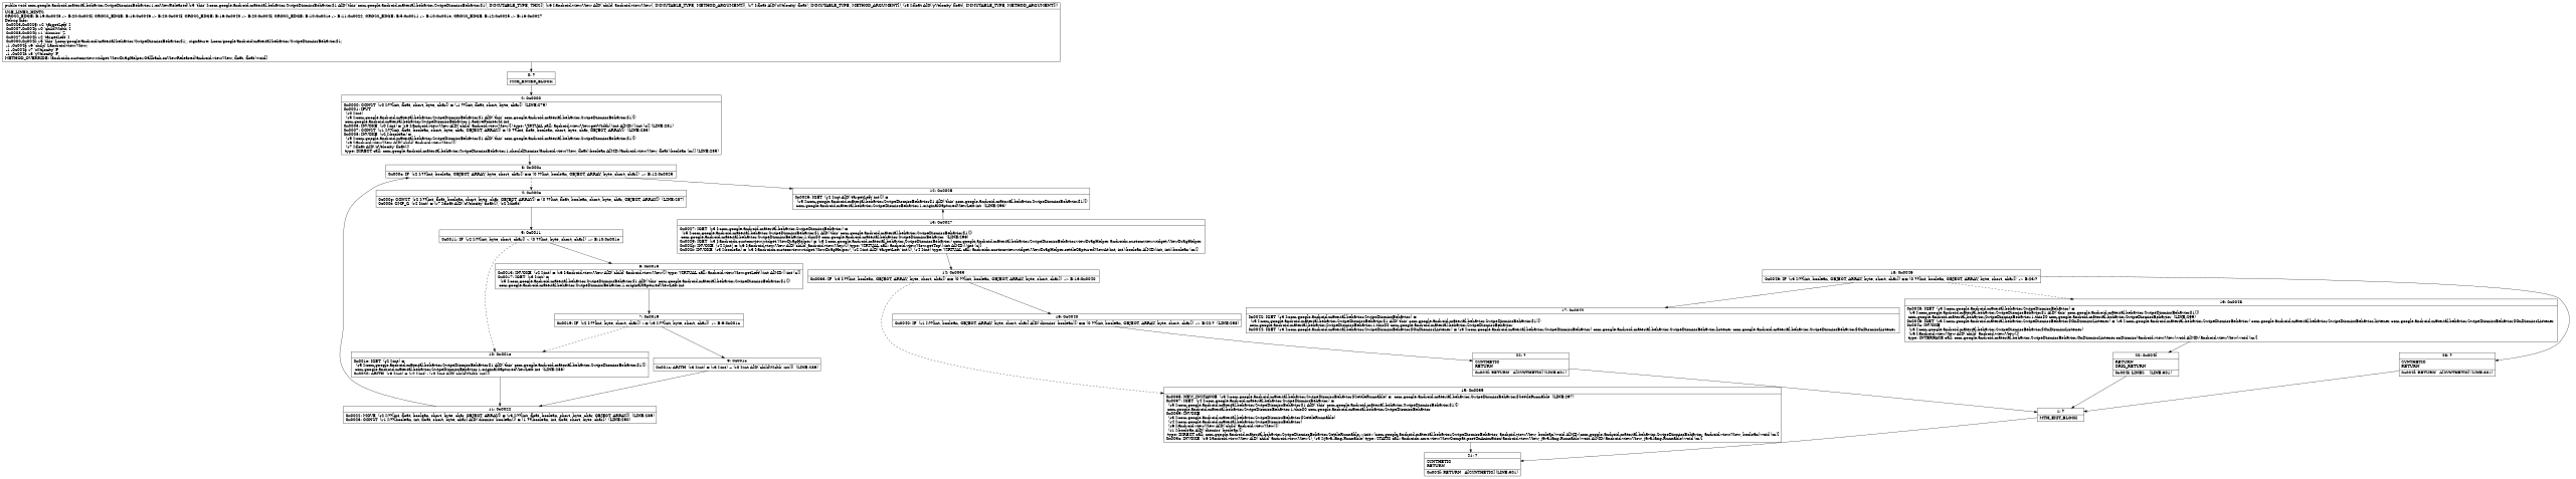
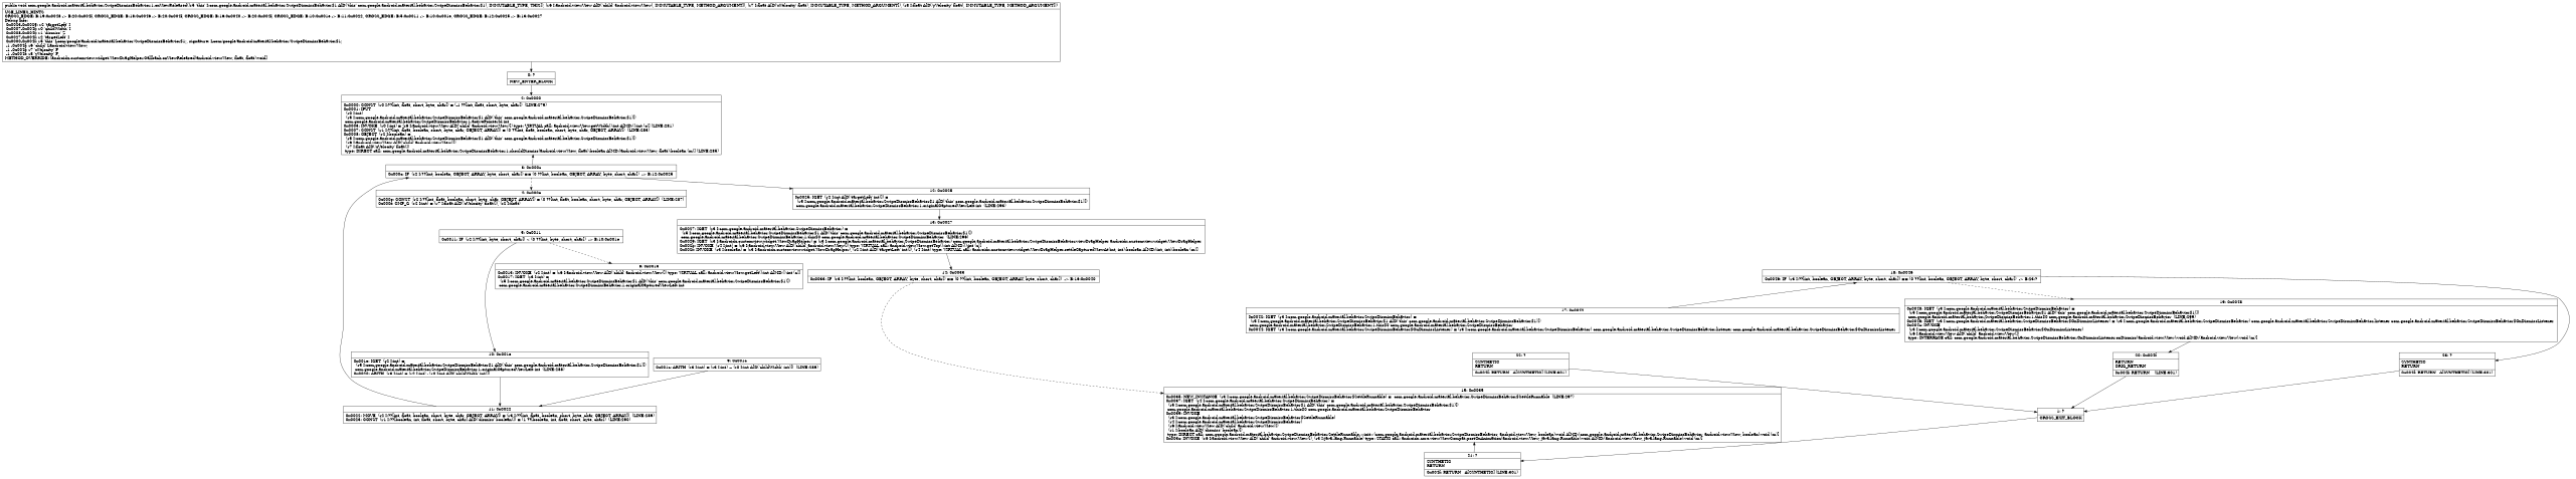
  digraph {
    node [shape=record]
-   n1 [label="{0\:\ ?|MTH_ENTER_BLOCK\l}"]
-   n2 [label="{2\:\ 0x0000|0x0000: CONST  (r0 I:??[int, float, short, byte, char]) = (\-1 ??[int, float, short, byte, char])  (LINE:279)\l0x0001: IPUT  \l  (r0 I:int)\l  (r5 I:com.google.android.material.behavior.SwipeDismissBehavior$1 A[D('this' com.google.android.material.behavior.SwipeDismissBehavior$1)])\l com.google.android.material.behavior.SwipeDismissBehavior.1.activePointerId int \l0x0003: INVOKE  (r0 I:int) = (r6 I:android.view.View A[D('child' android.view.View)]) type: VIRTUAL call: android.view.View.getWidth():int A[MD:():int (c)] (LINE:281)\l0x0007: CONST  (r1 I:??[int, float, boolean, short, byte, char, OBJECT, ARRAY]) = (0 ??[int, float, boolean, short, byte, char, OBJECT, ARRAY])  (LINE:283)\l0x0008: INVOKE  (r2 I:boolean) = \l  (r5 I:com.google.android.material.behavior.SwipeDismissBehavior$1 A[D('this' com.google.android.material.behavior.SwipeDismissBehavior$1)])\l  (r6 I:android.view.View A[D('child' android.view.View)])\l  (r7 I:float A[D('xVelocity' float)])\l type: DIRECT call: com.google.android.material.behavior.SwipeDismissBehavior.1.shouldDismiss(android.view.View, float):boolean A[MD:(android.view.View, float):boolean (m)] (LINE:285)\l}"]
+   n1 [label="{0\:\ ?|NEW_ENTER_BLOCK\l}"]
+   n2 [label="{2\:\ 0x0000|0x0000: CONST  (r0 I:??[int, float, short, byte, char]) = (\-1 ??[int, float, short, byte, char])  (LINE:279)\l0x0001: IPUT  \l  (r0 I:int)\l  (r5 I:com.google.android.material.behavior.SwipeDismissBehavior$1 A[D('this' com.google.android.material.behavior.SwipeDismissBehavior$1)])\l com.google.android.material.behavior.SwipeDismissBehavior.1.activePointerId int \l0x0003: INVOKE  (r0 I:int) = (r6 I:android.view.View A[D('child' android.view.View)]) type: VIRTUAL call: android.view.View.getWidth():int A[MD:():int (c)] (LINE:281)\l0x0007: CONST  (r1 I:??[int, float, boolean, short, byte, char, OBJECT, ARRAY]) = (0 ??[int, float, boolean, short, byte, char, OBJECT, ARRAY])  (LINE:283)\l0x0008: OBJECT  (r2 I:boolean) = \l  (r5 I:com.google.android.material.behavior.SwipeDismissBehavior$1 A[D('this' com.google.android.material.behavior.SwipeDismissBehavior$1)])\l  (r6 I:android.view.View A[D('child' android.view.View)])\l  (r7 I:float A[D('xVelocity' float)])\l type: DIRECT call: com.google.android.material.behavior.SwipeDismissBehavior.1.shouldDismiss(android.view.View, float):boolean A[MD:(android.view.View, float):boolean (m)] (LINE:285)\l}"]
    n3 [label="{3\:\ 0x000c|0x000c: IF  (r2 I:??[int, boolean, OBJECT, ARRAY, byte, short, char]) == (0 ??[int, boolean, OBJECT, ARRAY, byte, short, char])  \-\> B:12:0x0025 \l}"]
    n4 [label="{4\:\ 0x000e|0x000e: CONST  (r2 I:??[int, float, boolean, short, byte, char, OBJECT, ARRAY]) = (0 ??[int, float, boolean, short, byte, char, OBJECT, ARRAY])  (LINE:287)\l0x000f: CMP_G  (r2 I:int) = (r7 I:float A[D('xVelocity' float)]), (r2 I:float) \l}"]
    n5 [label="{12\:\ 0x0025|0x0025: IGET  (r2 I:int A[D('targetLeft' int)]) = \l  (r5 I:com.google.android.material.behavior.SwipeDismissBehavior$1 A[D('this' com.google.android.material.behavior.SwipeDismissBehavior$1)])\l com.google.android.material.behavior.SwipeDismissBehavior.1.originalCapturedViewLeft int  (LINE:293)\l}"]
    n6 [label="{5\:\ 0x0011|0x0011: IF  (r2 I:??[int, byte, short, char]) \< (0 ??[int, byte, short, char])  \-\> B:10:0x001e \l}"]
    n7 [label="{13\:\ 0x0027|0x0027: IGET  (r3 I:com.google.android.material.behavior.SwipeDismissBehavior) = \l  (r5 I:com.google.android.material.behavior.SwipeDismissBehavior$1 A[D('this' com.google.android.material.behavior.SwipeDismissBehavior$1)])\l com.google.android.material.behavior.SwipeDismissBehavior.1.this$0 com.google.android.material.behavior.SwipeDismissBehavior  (LINE:296)\l0x0029: IGET  (r3 I:androidx.customview.widget.ViewDragHelper) = (r3 I:com.google.android.material.behavior.SwipeDismissBehavior) com.google.android.material.behavior.SwipeDismissBehavior.viewDragHelper androidx.customview.widget.ViewDragHelper \l0x002b: INVOKE  (r4 I:int) = (r6 I:android.view.View A[D('child' android.view.View)]) type: VIRTUAL call: android.view.View.getTop():int A[MD:():int (c)]\l0x002f: INVOKE  (r3 I:boolean) = (r3 I:androidx.customview.widget.ViewDragHelper), (r2 I:int A[D('targetLeft' int)]), (r4 I:int) type: VIRTUAL call: androidx.customview.widget.ViewDragHelper.settleCapturedViewAt(int, int):boolean A[MD:(int, int):boolean (m)]\l}"]
    n8 [label="{6\:\ 0x0013|0x0013: INVOKE  (r2 I:int) = (r6 I:android.view.View A[D('child' android.view.View)]) type: VIRTUAL call: android.view.View.getLeft():int A[MD:():int (c)]\l0x0017: IGET  (r3 I:int) = \l  (r5 I:com.google.android.material.behavior.SwipeDismissBehavior$1 A[D('this' com.google.android.material.behavior.SwipeDismissBehavior$1)])\l com.google.android.material.behavior.SwipeDismissBehavior.1.originalCapturedViewLeft int \l}"]
    n9 [label="{10\:\ 0x001e|0x001e: IGET  (r2 I:int) = \l  (r5 I:com.google.android.material.behavior.SwipeDismissBehavior$1 A[D('this' com.google.android.material.behavior.SwipeDismissBehavior$1)])\l com.google.android.material.behavior.SwipeDismissBehavior.1.originalCapturedViewLeft int  (LINE:288)\l0x0020: ARITH  (r3 I:int) = (r2 I:int) \- (r0 I:int A[D('childWidth' int)]) \l}"]
-   n10 [label="{7\:\ 0x0019|0x0019: IF  (r2 I:??[int, byte, short, char]) \>= (r3 I:??[int, byte, short, char])  \-\> B:9:0x001c \l}"]
    n11 [label="{11\:\ 0x0022|0x0022: MOVE  (r2 I:??[int, float, boolean, short, byte, char, OBJECT, ARRAY]) = (r3 I:??[int, float, boolean, short, byte, char, OBJECT, ARRAY])  (LINE:289)\l0x0023: CONST  (r1 I:??[boolean, int, float, short, byte, char] A[D('dismiss' boolean)]) = (1 ??[boolean, int, float, short, byte, char])  (LINE:290)\l}"]
    n12 [label="{9\:\ 0x001c|0x001c: ARITH  (r3 I:int) = (r3 I:int) + (r0 I:int A[D('childWidth' int)])  (LINE:289)\l}"]
    n13 [label="{14\:\ 0x0033|0x0033: IF  (r3 I:??[int, boolean, OBJECT, ARRAY, byte, short, char]) == (0 ??[int, boolean, OBJECT, ARRAY, byte, short, char])  \-\> B:16:0x0040 \l}"]
    n14 [label="{15\:\ 0x0035|0x0035: NEW_INSTANCE  (r3 I:com.google.android.material.behavior.SwipeDismissBehavior$SettleRunnable) =  com.google.android.material.behavior.SwipeDismissBehavior$SettleRunnable  (LINE:297)\l0x0037: IGET  (r4 I:com.google.android.material.behavior.SwipeDismissBehavior) = \l  (r5 I:com.google.android.material.behavior.SwipeDismissBehavior$1 A[D('this' com.google.android.material.behavior.SwipeDismissBehavior$1)])\l com.google.android.material.behavior.SwipeDismissBehavior.1.this$0 com.google.android.material.behavior.SwipeDismissBehavior \l0x0039: INVOKE  \l  (r3 I:com.google.android.material.behavior.SwipeDismissBehavior$SettleRunnable)\l  (r4 I:com.google.android.material.behavior.SwipeDismissBehavior)\l  (r6 I:android.view.View A[D('child' android.view.View)])\l  (r1 I:boolean A[D('dismiss' boolean)])\l type: DIRECT call: com.google.android.material.behavior.SwipeDismissBehavior.SettleRunnable.\<init\>(com.google.android.material.behavior.SwipeDismissBehavior, android.view.View, boolean):void A[MD:(com.google.android.material.behavior.SwipeDismissBehavior, android.view.View, boolean):void (m)]\l0x003c: INVOKE  (r6 I:android.view.View A[D('child' android.view.View)]), (r3 I:java.lang.Runnable) type: STATIC call: androidx.core.view.ViewCompat.postOnAnimation(android.view.View, java.lang.Runnable):void A[MD:(android.view.View, java.lang.Runnable):void (m)]\l}"]
-   n15 [label="{16\:\ 0x0040|0x0040: IF  (r1 I:??[int, boolean, OBJECT, ARRAY, byte, short, char] A[D('dismiss' boolean)]) == (0 ??[int, boolean, OBJECT, ARRAY, byte, short, char])  \-\> B:22:?  (LINE:298)\l}"]
    n16 [label="{21\:\ ?|SYNTHETIC\lRETURN\l|0x004f: RETURN   A[SYNTHETIC] (LINE:301)\l}"]
    n17 [label="{22\:\ ?|SYNTHETIC\lRETURN\l|0x004f: RETURN   A[SYNTHETIC] (LINE:301)\l}"]
-   n18 [label="{1\:\ ?|MTH_EXIT_BLOCK\l}"]
+   n18 [label="{1\:\ ?|CROSS_EXIT_BLOCK\l}"]
    n19 [label="{17\:\ 0x0042|0x0042: IGET  (r3 I:com.google.android.material.behavior.SwipeDismissBehavior) = \l  (r5 I:com.google.android.material.behavior.SwipeDismissBehavior$1 A[D('this' com.google.android.material.behavior.SwipeDismissBehavior$1)])\l com.google.android.material.behavior.SwipeDismissBehavior.1.this$0 com.google.android.material.behavior.SwipeDismissBehavior \l0x0044: IGET  (r3 I:com.google.android.material.behavior.SwipeDismissBehavior$OnDismissListener) = (r3 I:com.google.android.material.behavior.SwipeDismissBehavior) com.google.android.material.behavior.SwipeDismissBehavior.listener com.google.android.material.behavior.SwipeDismissBehavior$OnDismissListener \l}"]
    n20 [label="{18\:\ 0x0046|0x0046: IF  (r3 I:??[int, boolean, OBJECT, ARRAY, byte, short, char]) == (0 ??[int, boolean, OBJECT, ARRAY, byte, short, char])  \-\> B:23:? \l}"]
    n21 [label="{19\:\ 0x0048|0x0048: IGET  (r3 I:com.google.android.material.behavior.SwipeDismissBehavior) = \l  (r5 I:com.google.android.material.behavior.SwipeDismissBehavior$1 A[D('this' com.google.android.material.behavior.SwipeDismissBehavior$1)])\l com.google.android.material.behavior.SwipeDismissBehavior.1.this$0 com.google.android.material.behavior.SwipeDismissBehavior  (LINE:299)\l0x004a: IGET  (r3 I:com.google.android.material.behavior.SwipeDismissBehavior$OnDismissListener) = (r3 I:com.google.android.material.behavior.SwipeDismissBehavior) com.google.android.material.behavior.SwipeDismissBehavior.listener com.google.android.material.behavior.SwipeDismissBehavior$OnDismissListener \l0x004c: INVOKE  \l  (r3 I:com.google.android.material.behavior.SwipeDismissBehavior$OnDismissListener)\l  (r6 I:android.view.View A[D('child' android.view.View)])\l type: INTERFACE call: com.google.android.material.behavior.SwipeDismissBehavior.OnDismissListener.onDismiss(android.view.View):void A[MD:(android.view.View):void (m)]\l}"]
    n22 [label="{23\:\ ?|SYNTHETIC\lRETURN\l|0x004f: RETURN   A[SYNTHETIC] (LINE:301)\l}"]
-   n23 [label="{20\:\ 0x004f|RETURN\lORIG_RETURN\l|0x004f: LINES    (LINE:301)\l}"]
+   n23 [label="{20\:\ 0x004f|RETURN\lORIG_RETURN\l|0x004f: RETURN    (LINE:301)\l}"]
    n24 [label="{public void com.google.android.material.behavior.SwipeDismissBehavior.1.onViewReleased((r5 'this' I:com.google.android.material.behavior.SwipeDismissBehavior$1 A[D('this' com.google.android.material.behavior.SwipeDismissBehavior$1), IMMUTABLE_TYPE, THIS]), (r6 I:android.view.View A[D('child' android.view.View), IMMUTABLE_TYPE, METHOD_ARGUMENT]), (r7 I:float A[D('xVelocity' float), IMMUTABLE_TYPE, METHOD_ARGUMENT]), (r8 I:float A[D('yVelocity' float), IMMUTABLE_TYPE, METHOD_ARGUMENT]))  | USE_LINES_HINTS\lCROSS_EDGE: B:19:0x0048 \-\> B:20:0x004f, CROSS_EDGE: B:18:0x0046 \-\> B:20:0x004f, CROSS_EDGE: B:16:0x0040 \-\> B:20:0x004f, CROSS_EDGE: B:10:0x001e \-\> B:11:0x0022, CROSS_EDGE: B:5:0x0011 \-\> B:10:0x001e, CROSS_EDGE: B:12:0x0025 \-\> B:13:0x0027\lDebug Info:\l  0x0023\-0x0025: r2 'targetLeft' I\l  0x0007\-0x004f: r0 'childWidth' I\l  0x0008\-0x004f: r1 'dismiss' Z\l  0x0027\-0x004f: r2 'targetLeft' I\l  0x0000\-0x004f: r5 'this' Lcom\/google\/android\/material\/behavior\/SwipeDismissBehavior$1;, signature: Lcom\/google\/android\/material\/behavior\/SwipeDismissBehavior$1;\l  \-1 \-0x004f: r6 'child' Landroid\/view\/View;\l  \-1 \-0x004f: r7 'xVelocity' F\l  \-1 \-0x004f: r8 'yVelocity' F\lMETHOD_OVERRIDE: [androidx.customview.widget.ViewDragHelper.Callback.onViewReleased(android.view.View, float, float):void]\l}"]
    n1 -> n2
-   n2 -> n3
+   n3 -> n2
    n3 -> n4 [style=dashed]
    n3 -> n5
-   n4 -> n6
-   n7 -> n5
-   n6 -> n8 [style=solid]
-   n6 -> n9 [style=dashed]
+   n5 -> n7
+   n6 -> n8 [style=dashed]
+   n6 -> n9
    n7 -> n13
-   n8 -> n10
    n9 -> n11
-   n10 -> n9 [style=dashed]
-   n10 -> n12
    n11 -> n3
    n12 -> n11
    n13 -> n14 [style=dashed]
-   n13 -> n15
-   n14 -> n16
-   n15 -> n17
+   n16 -> n14
    n17 -> n18
    n18 -> n16
-   n20 -> n19
+   n19 -> n20
    n20 -> n21 [style=dashed]
    n20 -> n22
    n21 -> n23
    n22 -> n18
    n23 -> n18
    n24 -> n1
  }
